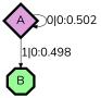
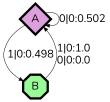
  digraph {
    fontname=Nunito
    node [fontname=Nunito fontsize=24 penwidth=5 style=filled]
    edge [fontname=Nunito fontsize=24]
    A [shape=diamond fillcolor=plum]
    B [shape=octagon fillcolor=palegreen]
    A -> A [label="0|0:0.502\l"]
    A -> B [label="1|0:0.498\l"]
+   B -> A [label="1|0:1.0\l0|0:0.0\l"]
  }
